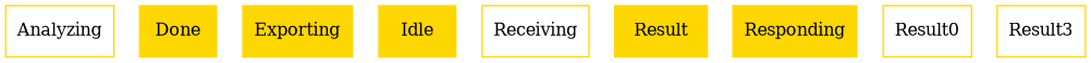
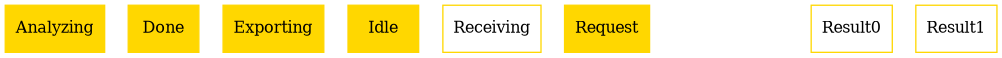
  digraph {
    fontsize=12
    rankdir=TB
    node [color="#ffd700" fontcolor="#000000" fontsize=12 shape=box style="filled, solid" fillcolor=gold]
-   n1 [label=Analyzing uuid=Analyzing fillcolor=white]
+   n1 [label=Analyzing uuid=Analyzing]
    n2 [label=Done uuid=Done]
    n3 [label=Exporting uuid=Exporting]
    n4 [label=Idle uuid=Idle]
    n5 [label=Receiving uuid=Receiving fillcolor=white]
-   n6 [label=Result uuid=Request]
-   n7 [label=Responding uuid=Responding]
+   n6 [label=Request uuid=Request]
    n8 [label=Result0 uuid=Result0 fillcolor=white]
-   n9 [label=Result3 uuid=Result1 fillcolor=white]
+   n9 [label=Result1 uuid=Result1 fillcolor=white]
  }
